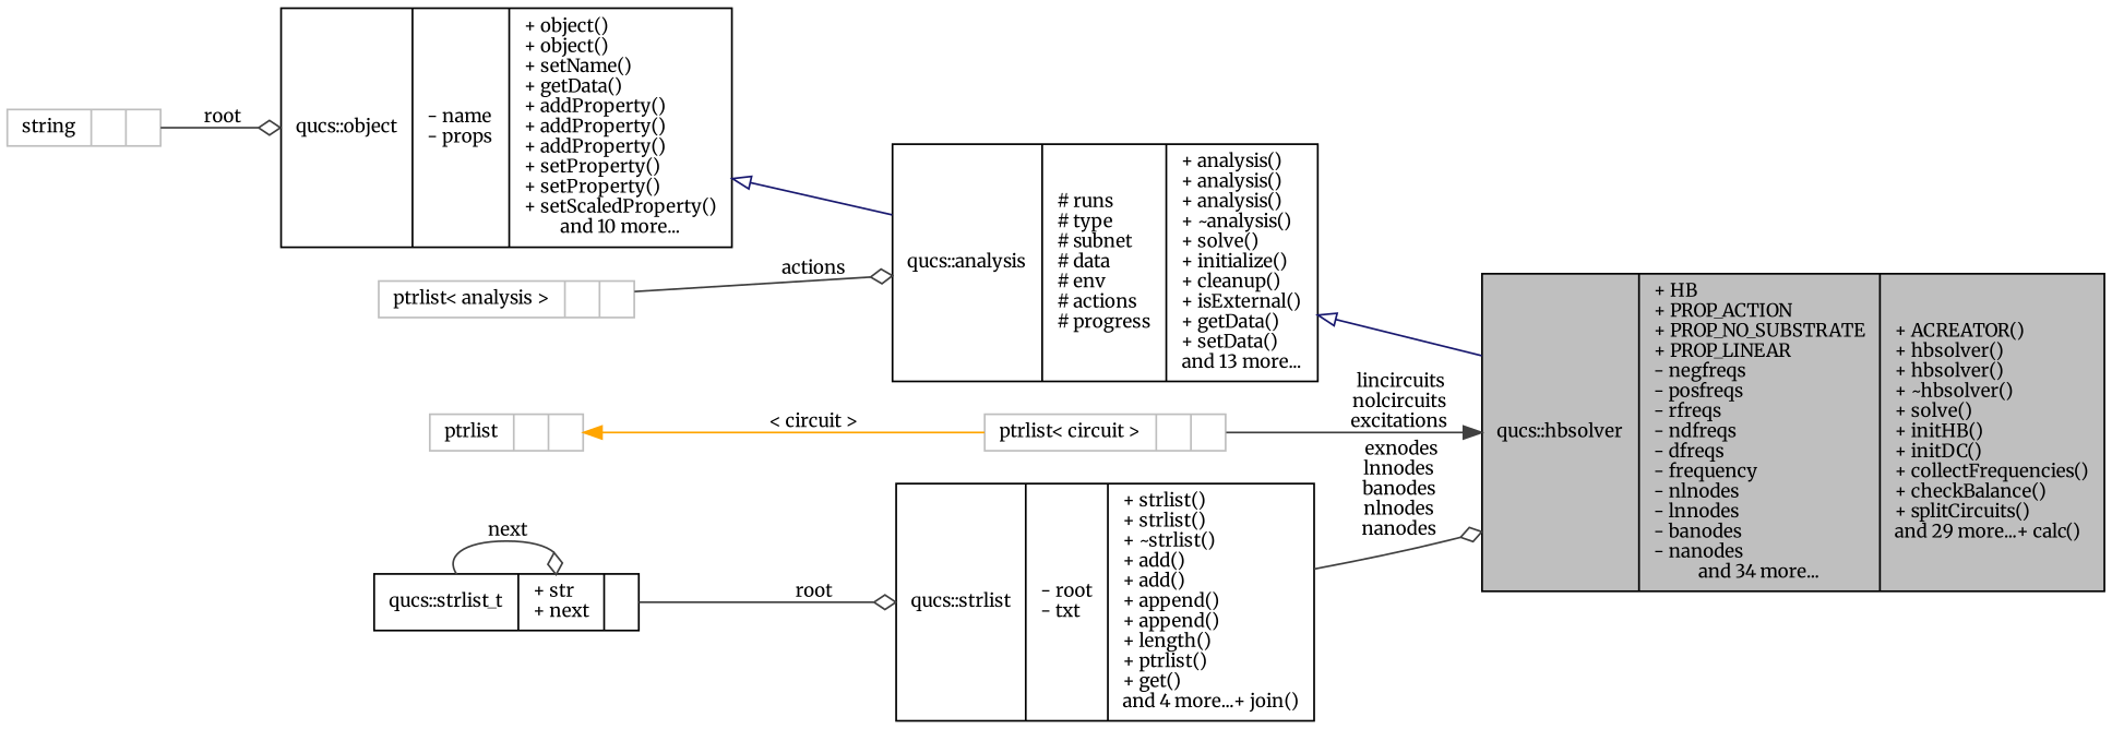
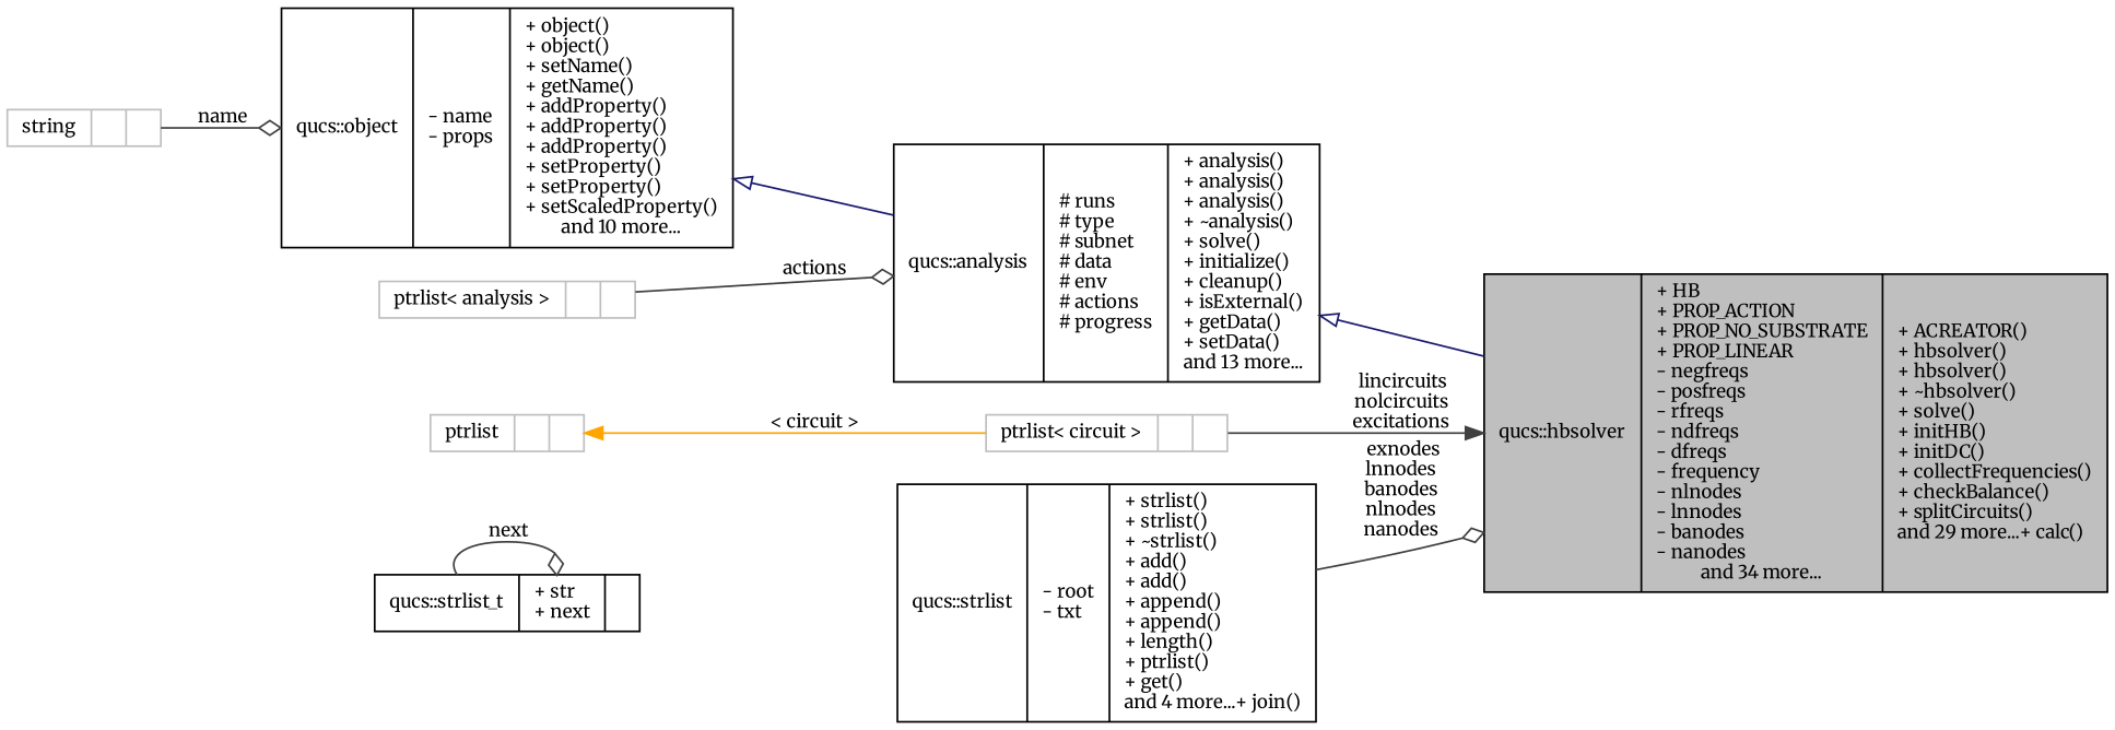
  digraph {
    fontname=Merriweather
    rankdir=LR
    node [color=black fillcolor=white fontname=Merriweather fontsize=10 shape=record style=filled]
    edge [color=grey25 fontname=Merriweather fontsize=10 labelfontname=Helvetica labelfontsize=10 style=solid arrowhead=odiamond]
    n1 [fillcolor=grey75 fontcolor=black height=0.2 label="{qucs::hbsolver\n|+ HB\l+ PROP_ACTION\l+ PROP_NO_SUBSTRATE\l+ PROP_LINEAR\l- negfreqs\l- posfreqs\l- rfreqs\l- ndfreqs\l- dfreqs\l- frequency\l- nlnodes\l- lnnodes\l- banodes\l- nanodes\land 34 more...|+ ACREATOR()\l+ hbsolver()\l+ hbsolver()\l+ ~hbsolver()\l+ solve()\l+ initHB()\l+ initDC()\l+ collectFrequencies()\l+ checkBalance()\l+ splitCircuits()\land 29 more...+ calc()\l}" width=0.4]
    n2 [height=0.2 label="{qucs::analysis\n|# runs\l# type\l# subnet\l# data\l# env\l# actions\l# progress\l|+ analysis()\l+ analysis()\l+ analysis()\l+ ~analysis()\l+ solve()\l+ initialize()\l+ cleanup()\l+ isExternal()\l+ getData()\l+ setData()\land 13 more...}" width=0.4]
-   n3 [height=0.2 label="{qucs::object\n|- name\l- props\l|+ object()\l+ object()\l+ setName()\l+ getData()\l+ addProperty()\l+ addProperty()\l+ addProperty()\l+ setProperty()\l+ setProperty()\l+ setScaledProperty()\land 10 more...}" width=0.4]
+   n3 [height=0.2 label="{qucs::object\n|- name\l- props\l|+ object()\l+ object()\l+ setName()\l+ getName()\l+ addProperty()\l+ addProperty()\l+ addProperty()\l+ setProperty()\l+ setProperty()\l+ setScaledProperty()\land 10 more...}" width=0.4]
    n4 [color=grey75 height=0.2 label="{string\n||}" width=0.4]
    n5 [color=grey75 height=0.2 label="{ptrlist\< analysis \>\n||}" width=0.4]
    n6 [color=grey75 height=0.2 label="{ptrlist\n||}" width=0.4]
    n7 [color=grey75 height=0.2 label="{ptrlist\< circuit \>\n||}" width=0.4]
    n8 [height=0.2 label="{qucs::strlist\n|- root\l- txt\l|+ strlist()\l+ strlist()\l+ ~strlist()\l+ add()\l+ add()\l+ append()\l+ append()\l+ length()\l+ ptrlist()\l+ get()\land 4 more...+ join()\l}" width=0.4]
    n9 [height=0.2 label="{qucs::strlist_t\n|+ str\l+ next\l|}" width=0.4]
    n2 -> n1 [arrowtail=onormal color=midnightblue dir=back arrowhead=""]
    n3 -> n2 [arrowtail=onormal color=midnightblue dir=back arrowhead=""]
-   n4 -> n3 [label=" root"]
+   n4 -> n3 [label=" name"]
    n5 -> n2 [label=" actions"]
    n6 -> n7 [color=orange dir=back label=" \< circuit \>" arrowhead=""]
    n7 -> n1 [arrowhead=normal label=" lincircuits\nnolcircuits\nexcitations"]
    n8 -> n1 [label=" exnodes\nlnnodes\nbanodes\nnlnodes\nnanodes"]
-   n9 -> n8 [label=" root"]
    n9 -> n9 [label=" next"]
  }
